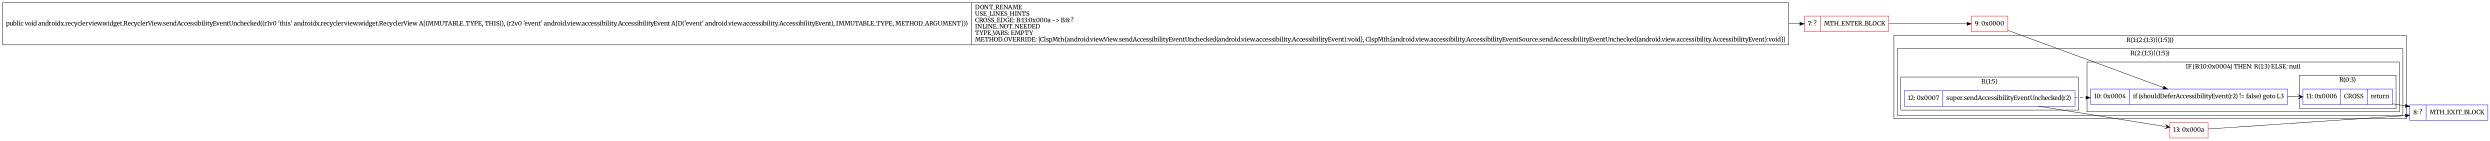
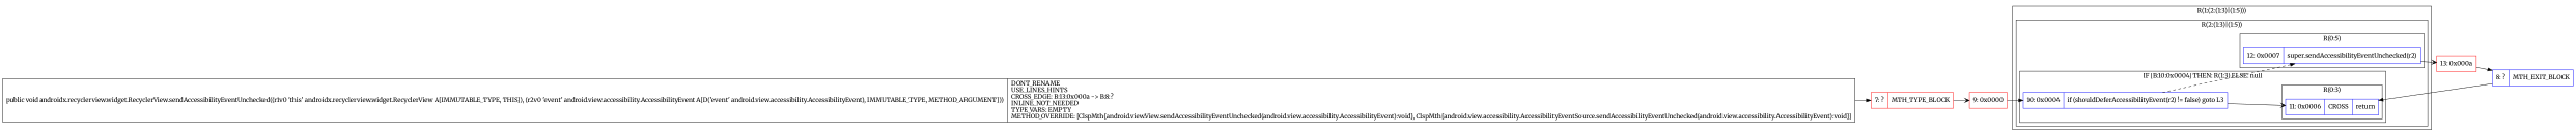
  digraph {
    fontname=Merriweather
    rankdir=LR
    node [color=blue fontname=Merriweather shape=record]
    edge [arrowhead=normal fontname=Merriweather]
    n1 [label="{11\:\ 0x0006|CROSS\l|return\l}"]
    n2 [label="{10\:\ 0x0004|if (shouldDeferAccessibilityEvent(r2) != false) goto L3\l}"]
    n3 [label="{12\:\ 0x0007|super.sendAccessibilityEventUnchecked(r2)\l}"]
    n4 [label="{8\:\ ?|MTH_EXIT_BLOCK\l}"]
    n5 [color=red label="{13\:\ 0x000a}"]
-   n6 [color=red label="{7\:\ ?|MTH_ENTER_BLOCK\l}"]
+   n6 [color=red label="{7\:\ ?|MTH_TYPE_BLOCK\l}"]
    n7 [color=red label="{9\:\ 0x0000}"]
    n8 [label="{public void androidx.recyclerview.widget.RecyclerView.sendAccessibilityEventUnchecked((r1v0 'this' androidx.recyclerview.widget.RecyclerView A[IMMUTABLE_TYPE, THIS]), (r2v0 'event' android.view.accessibility.AccessibilityEvent A[D('event' android.view.accessibility.AccessibilityEvent), IMMUTABLE_TYPE, METHOD_ARGUMENT]))  | DONT_RENAME\lUSE_LINES_HINTS\lCROSS_EDGE: B:13:0x000a \-\> B:8:?\lINLINE_NOT_NEEDED\lTYPE_VARS: EMPTY\lMETHOD_OVERRIDE: [ClspMth\{android.view.View.sendAccessibilityEventUnchecked(android.view.accessibility.AccessibilityEvent):void\}, ClspMth\{android.view.accessibility.AccessibilityEventSource.sendAccessibilityEventUnchecked(android.view.accessibility.AccessibilityEvent):void\}]\l}" color=""]
    subgraph cluster_1 {
      label="R(1:(2:(1:3)|(1:5)))"
      subgraph cluster_2 {
        label="R(2:(1:3)|(1:5))"
        subgraph cluster_3 {
          label="IF [B:10:0x0004] THEN: R(1:3) ELSE: null"
          n2
          subgraph cluster_4 {
            label="R(0:3)"
            n1
          }
        }
        subgraph cluster_5 {
-         label="R(1:5)"
+         label="R(0:5)"
          n3
        }
      }
    }
-   n1 -> n4
+   n4 -> n1
    n2 -> n1 [arrowhead=vee]
-   n3 -> n2 [style=dashed]
+   n2 -> n3 [style=dashed]
    n3 -> n5 [arrowhead=vee]
    n5 -> n4
-   n6 -> n7
+   n6 -> n7 [arrowhead=vee]
    n7 -> n2
    n8 -> n6
  }
